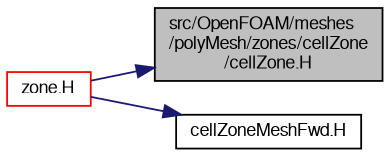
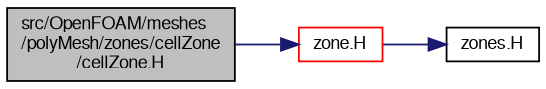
  digraph {
    rankdir=LR
    node [color=black fontname=FreeSans fontsize=10 shape=record]
    edge [color=midnightblue fontname=FreeSans fontsize=10 labelfontname=FreeSans labelfontsize=10 style=solid]
    n1 [fillcolor=grey75 fontcolor=black height=0.2 label="src/OpenFOAM/meshes\l/polyMesh/zones/cellZone\l/cellZone.H" style=filled width=0.4]
    n2 [color=red height=0.2 label="zone.H" width=0.4]
-   n3 [height=0.2 label="cellZoneMeshFwd.H" width=0.4]
-   n2 -> n1
+   n3 [height=0.2 label="zones.H" width=0.4]
+   n1 -> n2
    n2 -> n3
  }
